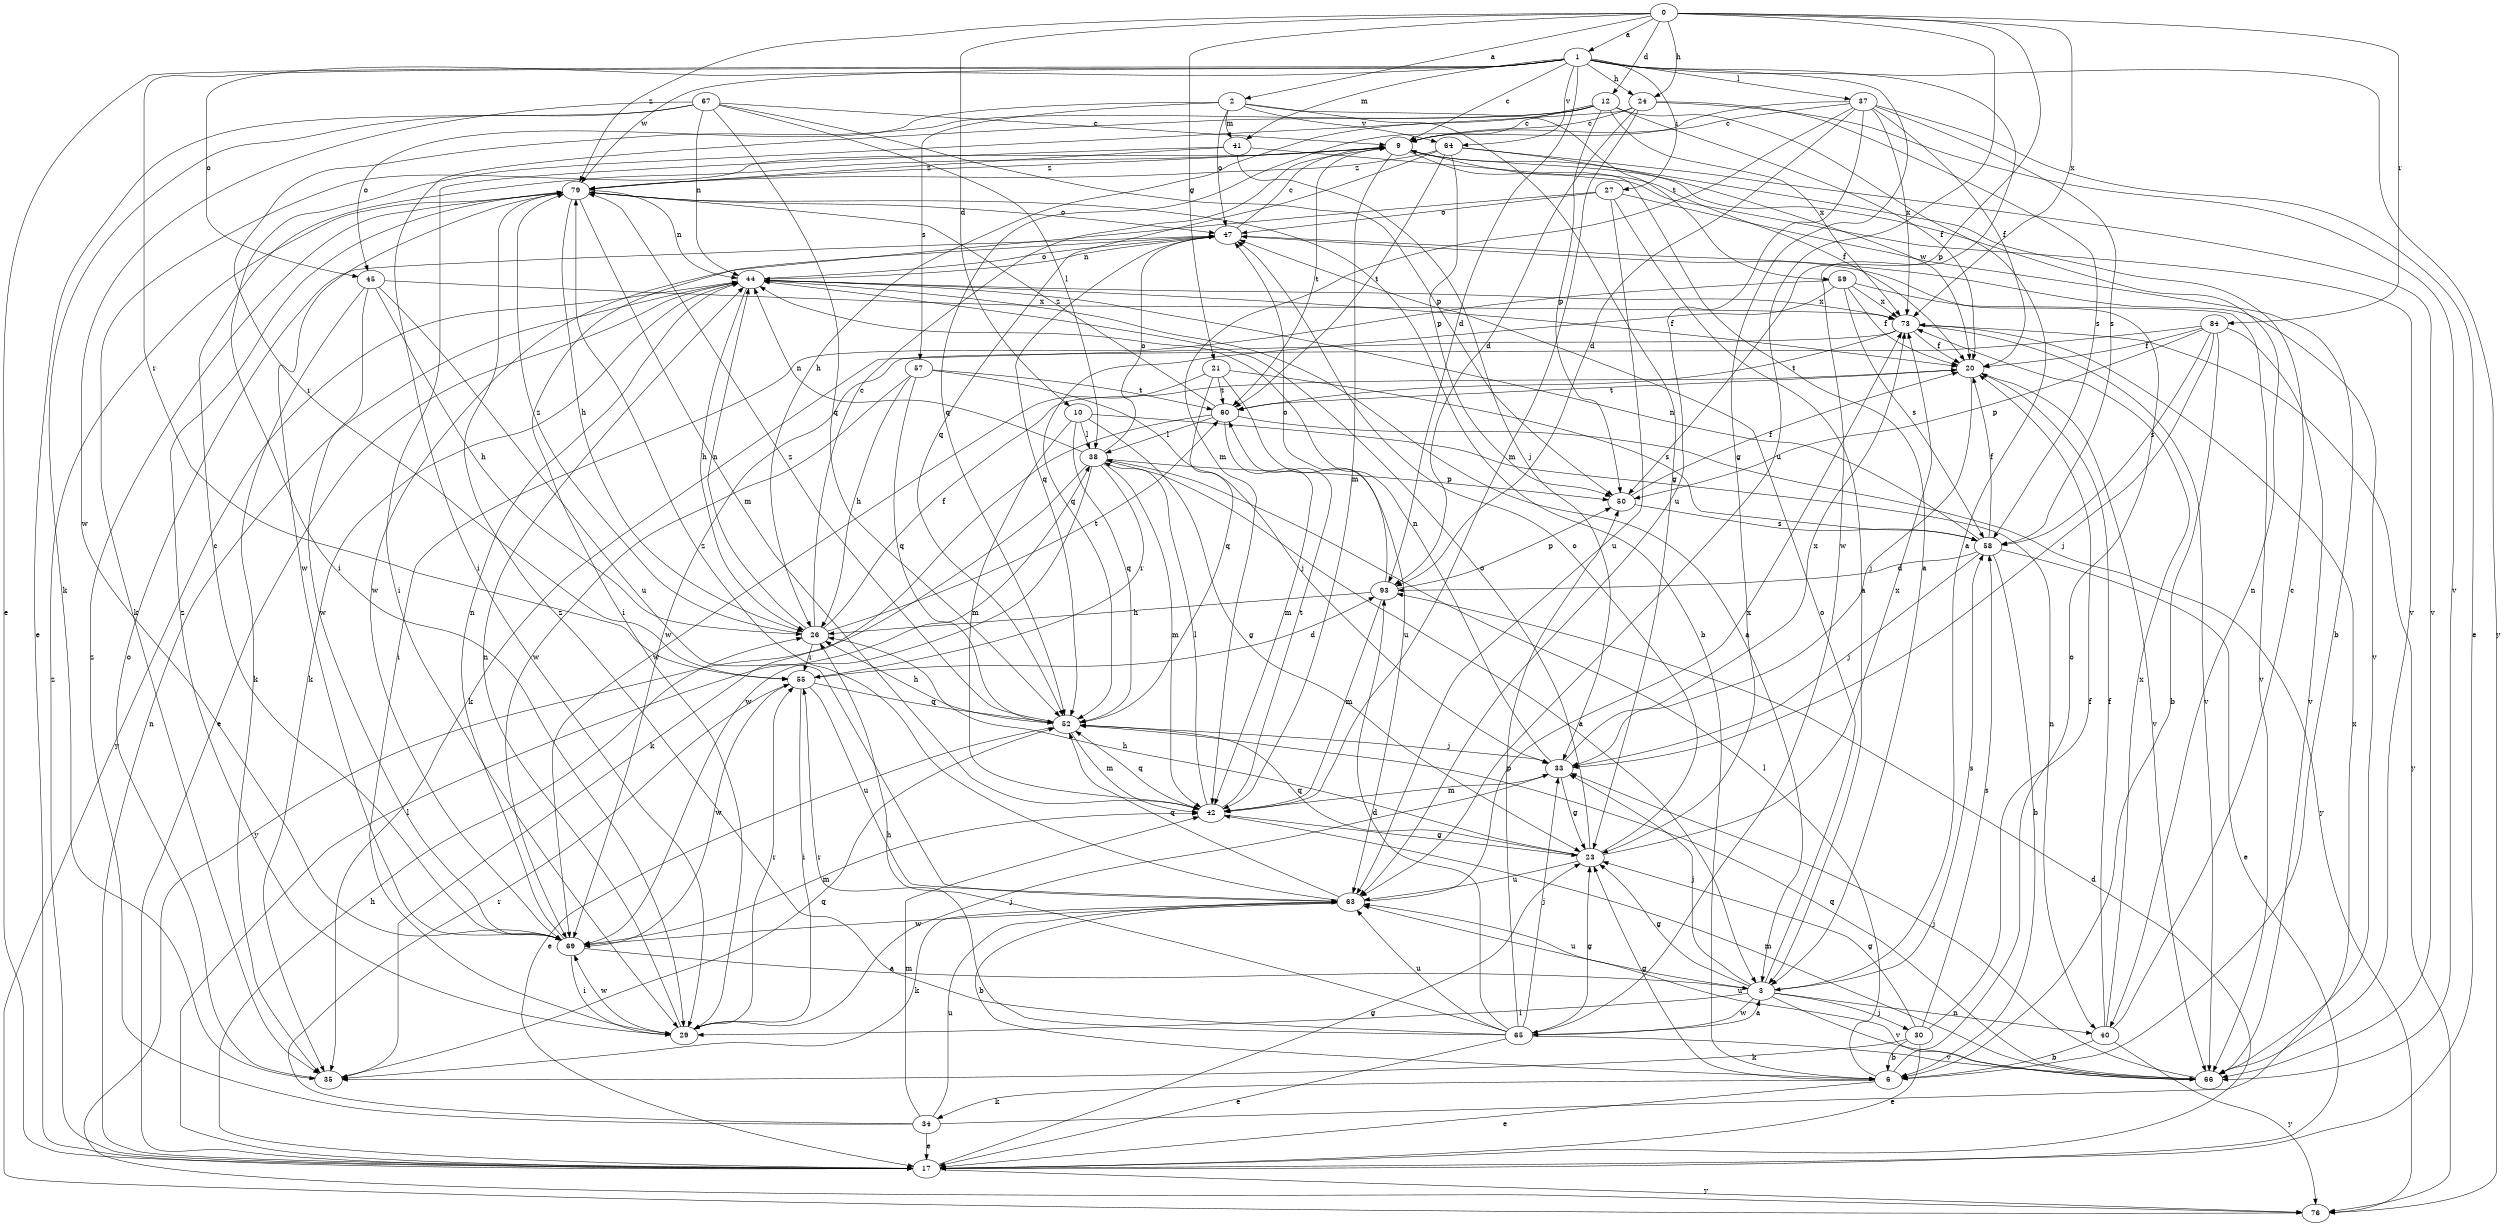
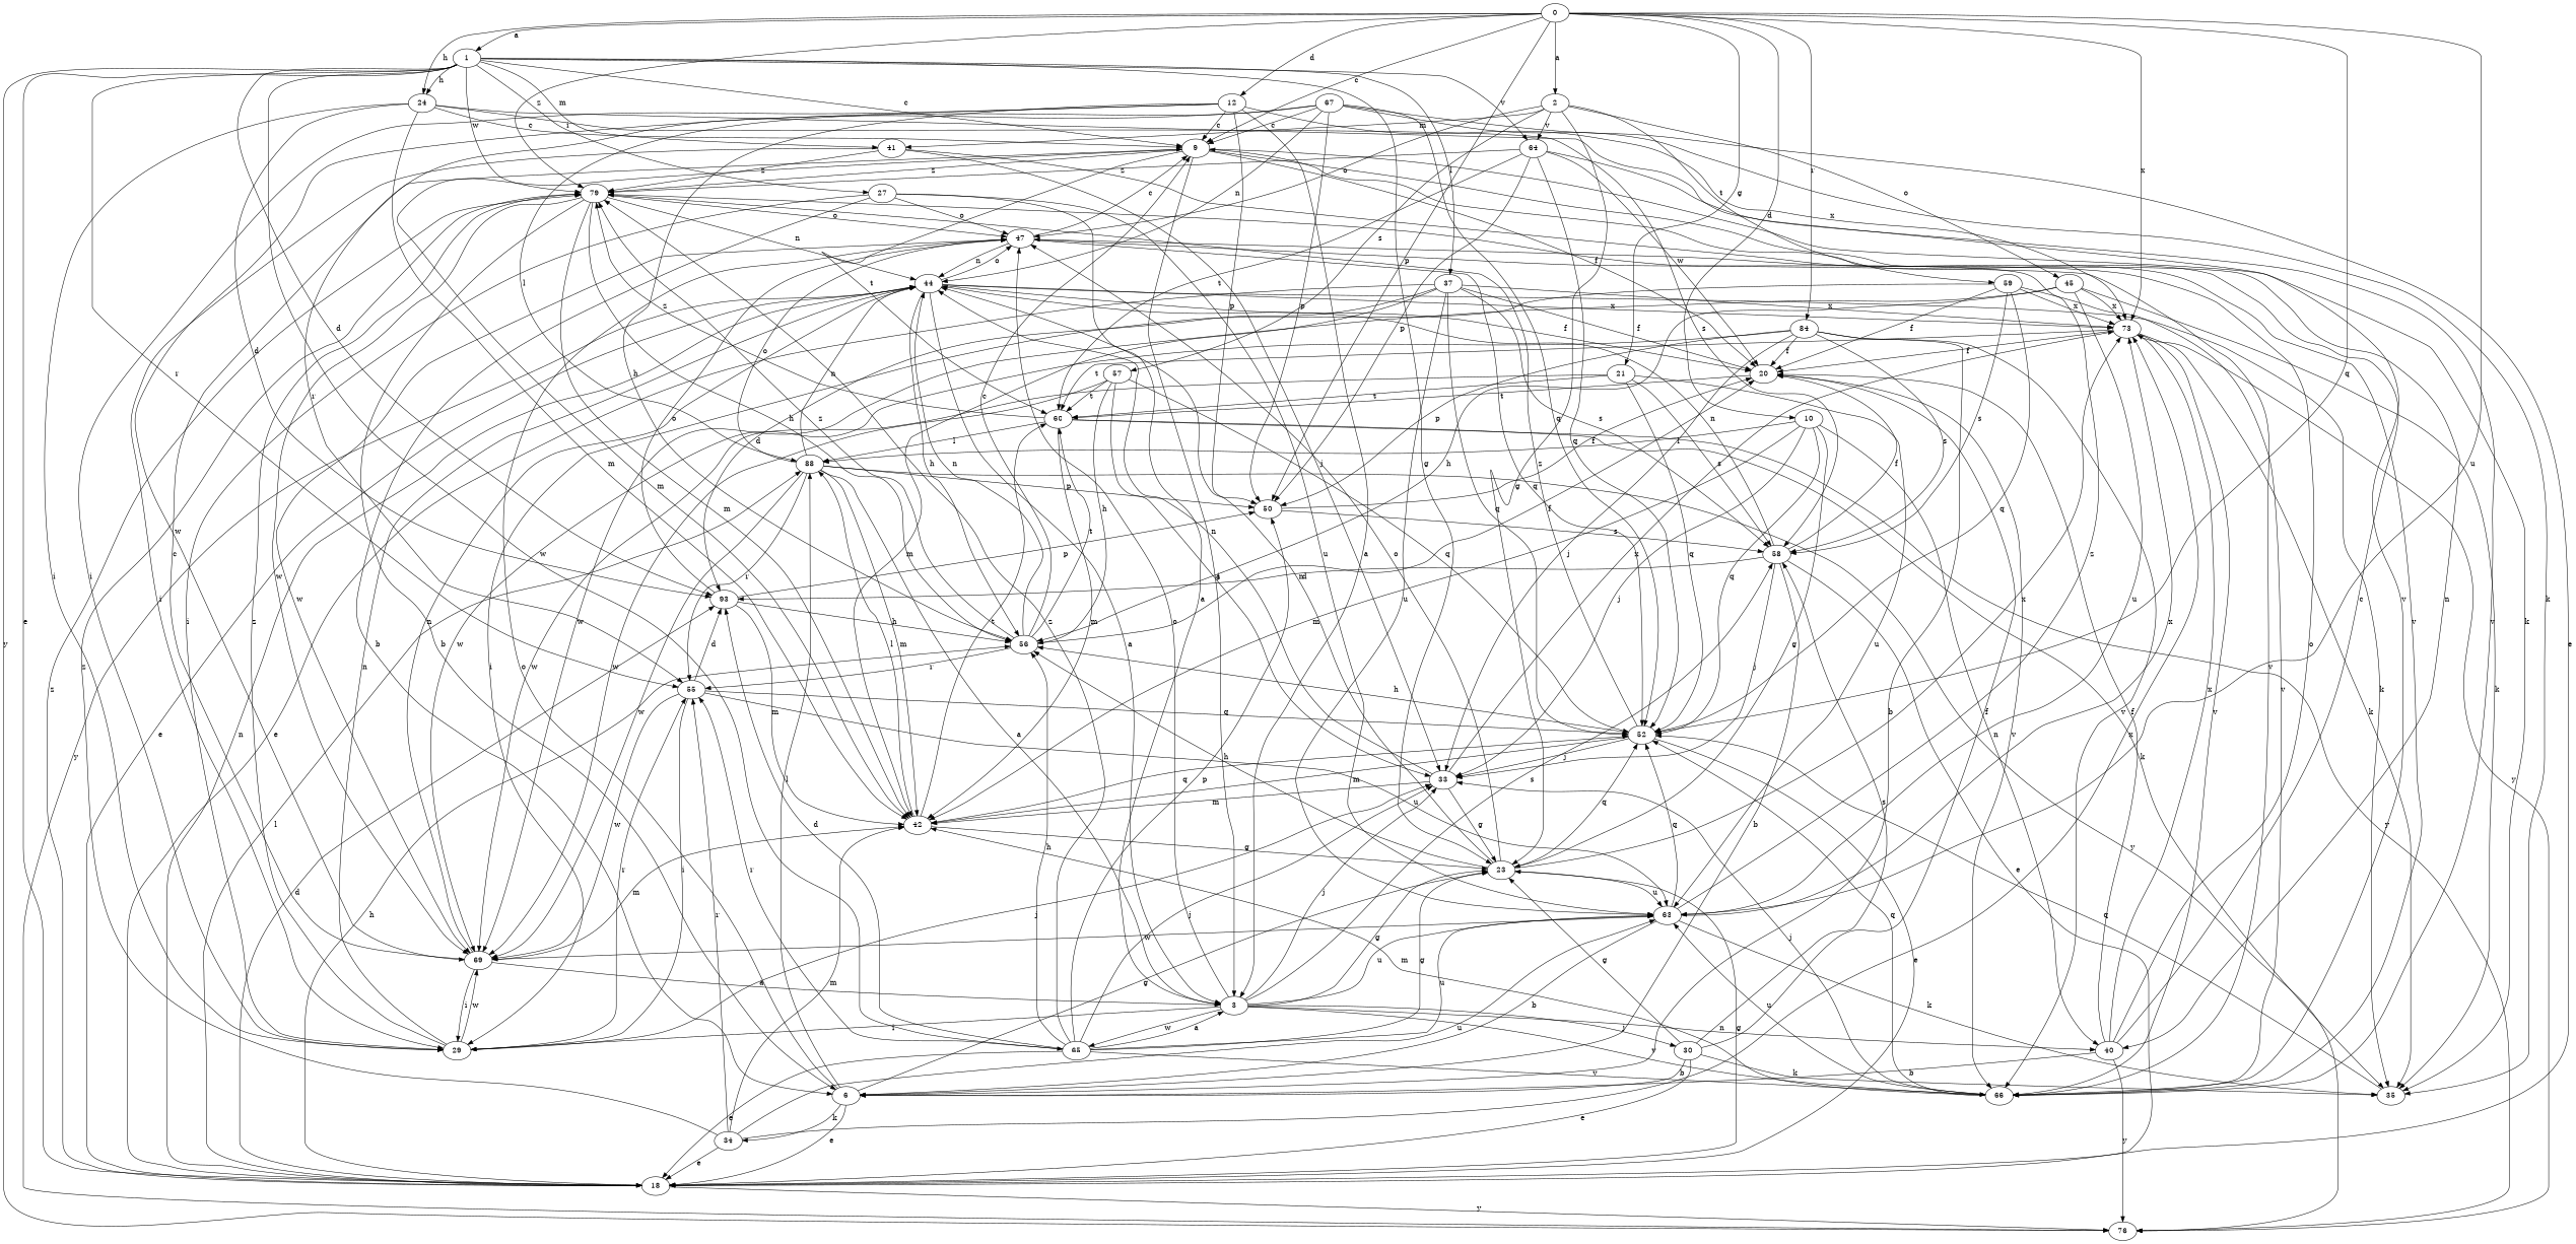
  strict digraph {
    0
    1
    2
    9
    10
    12
    21
    24
    50
    52
    n11 [label=84]
    63
    73
    79
    n15 [label=93]
-   17
+   17 [label=18]
    23
    27
    37
    41
    45
    55
    64
    n24 [label=65]
    76
    47
    57
    59
    3
    n30 [label=40]
    20
    35
    42
    60
    33
-   38
+   38 [label=88]
    29
-   26
+   26 [label=56]
    58
    69
    66
    6
    44
    67
    30
    34
    0 -> 1 [label=a]
    0 -> 2 [label=a]
-   37 -> 9 [label=c]
+   0 -> 9 [label=c]
    0 -> 10 [label=d]
    0 -> 12 [label=d]
    0 -> 21 [label=g]
    0 -> 24 [label=h]
    0 -> 50 [label=p]
+   0 -> 52 [label=q]
    0 -> n11 [label=r]
    0 -> 63 [label=u]
    0 -> 73 [label=x]
    0 -> 79 [label=z]
    1 -> 9 [label=c]
    1 -> 24 [label=h]
    1 -> 79 [label=w]
    1 -> n15 [label=d]
    1 -> 17 [label=e]
    1 -> 23 [label=g]
    1 -> 27 [label=i]
    1 -> 37 [label=l]
    1 -> 41 [label=m]
-   1 -> 45 [label=o]
    1 -> 55 [label=r]
    1 -> 64 [label=v]
    1 -> n24 [label=w]
    1 -> 76 [label=y]
    2 -> 23 [label=g]
    2 -> 41 [label=m]
    2 -> 45 [label=o]
    2 -> 64 [label=v]
    2 -> 47 [label=o]
    2 -> 57 [label=s]
    2 -> 59 [label=t]
    9 -> 79 [label=z]
    9 -> 3 [label=a]
    9 -> n30 [label=n]
    9 -> 20 [label=f]
    9 -> 35 [label=k]
    9 -> 42 [label=m]
    9 -> 60 [label=t]
    10 -> 52 [label=q]
    10 -> 23 [label=g]
    10 -> n30 [label=n]
    10 -> 42 [label=m]
-   20 -> 33 [label=j]
+   10 -> 33 [label=j]
    10 -> 38 [label=l]
    12 -> 9 [label=c]
    12 -> 50 [label=p]
    12 -> 73 [label=x]
    12 -> 55 [label=r]
    12 -> 3 [label=a]
-   12 -> 20 [label=f]
    12 -> 29 [label=i]
    12 -> 26 [label=h]
    21 -> 52 [label=q]
    21 -> 63 [label=u]
    21 -> 60 [label=t]
    21 -> 58 [label=s]
    21 -> 69 [label=w]
    24 -> 9 [label=c]
    24 -> n15 [label=d]
    24 -> 42 [label=m]
    24 -> 29 [label=i]
    24 -> 58 [label=s]
    24 -> 66 [label=v]
    50 -> 20 [label=f]
    50 -> 58 [label=s]
    52 -> 79 [label=z]
    52 -> 17 [label=e]
    52 -> 42 [label=m]
    52 -> 33 [label=j]
    52 -> 26 [label=h]
    n11 -> 50 [label=p]
    n11 -> 20 [label=f]
    n11 -> 33 [label=j]
    n11 -> 58 [label=s]
    n11 -> 69 [label=w]
    n11 -> 66 [label=v]
    n11 -> 6 [label=b]
    63 -> 52 [label=q]
    63 -> 73 [label=x]
    63 -> 79 [label=z]
    63 -> 35 [label=k]
    63 -> 69 [label=w]
    63 -> 6 [label=b]
    73 -> 76 [label=y]
    73 -> 20 [label=f]
    73 -> 35 [label=k]
    73 -> 60 [label=t]
    73 -> 66 [label=v]
    79 -> 47 [label=o]
    79 -> 42 [label=m]
    79 -> 26 [label=h]
    79 -> 69 [label=w]
    79 -> 6 [label=b]
    79 -> 44 [label=n]
    n15 -> 50 [label=p]
    n15 -> 47 [label=o]
    n15 -> 42 [label=m]
    n15 -> 26 [label=h]
    17 -> 79 [label=z]
    17 -> n15 [label=d]
    17 -> 23 [label=g]
    17 -> 76 [label=y]
    17 -> 38 [label=l]
    17 -> 26 [label=h]
    17 -> 44 [label=n]
    23 -> 52 [label=q]
    23 -> 63 [label=u]
    23 -> 73 [label=x]
    23 -> 47 [label=o]
    23 -> 26 [label=h]
-   23 -> 44 [label=o]
+   23 -> 44 [label=n]
    27 -> 63 [label=u]
    27 -> 47 [label=o]
    27 -> 3 [label=a]
    27 -> 29 [label=i]
    27 -> 6 [label=b]
    37 -> 52 [label=q]
    37 -> 63 [label=u]
    37 -> 73 [label=x]
    37 -> n15 [label=d]
    37 -> 17 [label=e]
    37 -> 20 [label=f]
    37 -> 42 [label=m]
    37 -> 58 [label=s]
    41 -> 79 [label=z]
    41 -> 33 [label=j]
    41 -> 29 [label=i]
    41 -> 66 [label=v]
    45 -> 63 [label=u]
    45 -> 73 [label=x]
    45 -> 35 [label=k]
    45 -> 26 [label=h]
    45 -> 69 [label=w]
    55 -> 52 [label=q]
    55 -> 63 [label=u]
    55 -> n15 [label=d]
    55 -> 29 [label=i]
    55 -> 69 [label=w]
    64 -> 50 [label=p]
    64 -> 52 [label=q]
    64 -> 79 [label=z]
    64 -> 20 [label=w]
    64 -> 60 [label=t]
    64 -> 66 [label=v]
    n24 -> 50 [label=p]
    n24 -> 63 [label=u]
    n24 -> 79 [label=z]
    n24 -> n15 [label=d]
    n24 -> 17 [label=e]
    n24 -> 23 [label=g]
    n24 -> 55 [label=r]
    n24 -> 3 [label=a]
    n24 -> 33 [label=j]
    n24 -> 26 [label=h]
    n24 -> 66 [label=v]
    76 -> 44 [label=y]
    47 -> 9 [label=c]
    47 -> 52 [label=q]
    47 -> 69 [label=w]
    47 -> 66 [label=v]
    47 -> 44 [label=n]
    57 -> 52 [label=q]
    57 -> 60 [label=t]
    57 -> 33 [label=j]
    57 -> 26 [label=h]
    57 -> 69 [label=w]
    59 -> 52 [label=q]
    59 -> 73 [label=x]
    59 -> 20 [label=f]
    59 -> 29 [label=i]
    59 -> 58 [label=s]
    59 -> 66 [label=v]
    3 -> 63 [label=u]
    3 -> 23 [label=g]
    3 -> n24 [label=w]
    3 -> 47 [label=o]
    3 -> n30 [label=n]
    3 -> 33 [label=j]
    3 -> 29 [label=i]
    3 -> 58 [label=s]
    3 -> 66 [label=v]
    3 -> 30 [label=j]
    n30 -> 9 [label=c]
    n30 -> 73 [label=x]
    n30 -> 76 [label=y]
-   35 -> 47 [label=o]
+   n30 -> 47 [label=o]
    n30 -> 20 [label=f]
    n30 -> 6 [label=b]
    20 -> 60 [label=t]
    20 -> 66 [label=v]
    35 -> 52 [label=q]
    42 -> 52 [label=q]
    42 -> 23 [label=g]
    42 -> 60 [label=t]
    42 -> 38 [label=l]
    60 -> 79 [label=z]
    60 -> 76 [label=y]
    60 -> 35 [label=k]
    60 -> 42 [label=m]
    60 -> 38 [label=l]
    33 -> 73 [label=x]
    33 -> 23 [label=g]
    33 -> 42 [label=m]
    33 -> 44 [label=n]
    38 -> 50 [label=p]
    38 -> 55 [label=r]
    38 -> 76 [label=y]
    38 -> 47 [label=o]
    38 -> 3 [label=a]
    38 -> 42 [label=m]
    38 -> 69 [label=w]
    38 -> 44 [label=n]
    29 -> 79 [label=z]
    29 -> 55 [label=r]
    29 -> 33 [label=j]
    29 -> 69 [label=w]
    29 -> 44 [label=n]
    26 -> 9 [label=c]
    26 -> 79 [label=z]
    26 -> 55 [label=r]
    26 -> 20 [label=f]
    26 -> 60 [label=t]
    26 -> 44 [label=n]
    58 -> n15 [label=d]
    58 -> 17 [label=e]
    58 -> 20 [label=f]
    58 -> 33 [label=j]
    58 -> 6 [label=b]
    58 -> 44 [label=n]
    69 -> 9 [label=c]
    69 -> 3 [label=a]
    69 -> 42 [label=m]
    69 -> 29 [label=i]
    69 -> 44 [label=n]
    66 -> 52 [label=q]
    66 -> 63 [label=u]
    66 -> 42 [label=m]
    66 -> 33 [label=j]
    6 -> 17 [label=e]
    6 -> 23 [label=g]
    6 -> 47 [label=o]
    6 -> 38 [label=l]
    6 -> 34 [label=k]
    44 -> 73 [label=x]
    44 -> 17 [label=e]
    44 -> 47 [label=o]
    44 -> 3 [label=a]
    44 -> 20 [label=f]
    44 -> 35 [label=k]
    44 -> 26 [label=h]
    67 -> 9 [label=c]
    67 -> 50 [label=p]
    67 -> 52 [label=q]
    67 -> 17 [label=e]
    67 -> 35 [label=k]
    67 -> 38 [label=l]
    67 -> 69 [label=w]
    67 -> 44 [label=n]
    30 -> 17 [label=e]
    30 -> 23 [label=g]
    30 -> 20 [label=f]
    30 -> 35 [label=k]
    30 -> 58 [label=s]
    30 -> 6 [label=b]
    34 -> 63 [label=u]
    34 -> 73 [label=x]
    34 -> 79 [label=z]
    34 -> 17 [label=e]
    34 -> 55 [label=r]
    34 -> 42 [label=m]
  }
